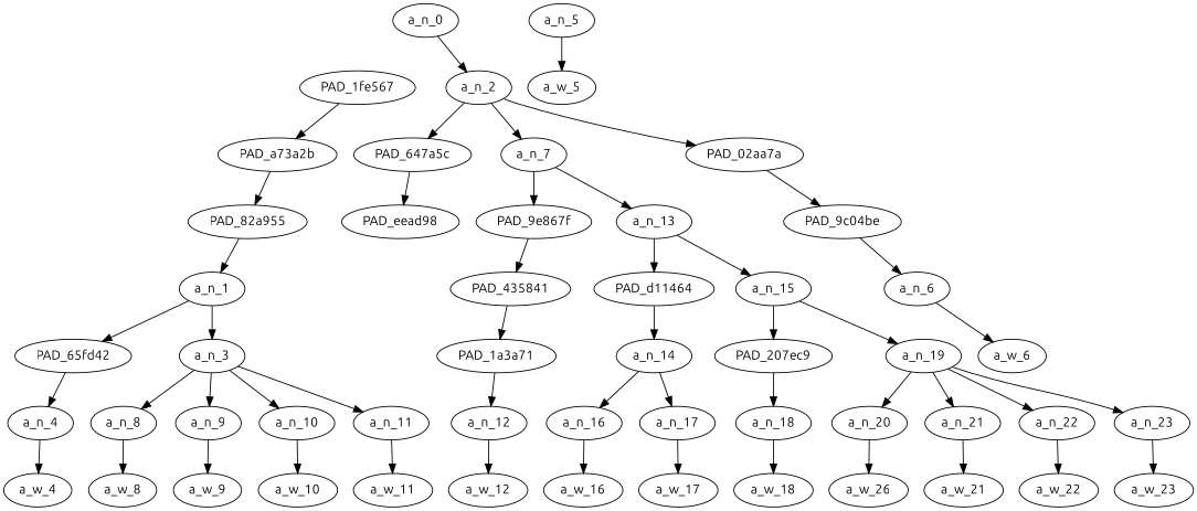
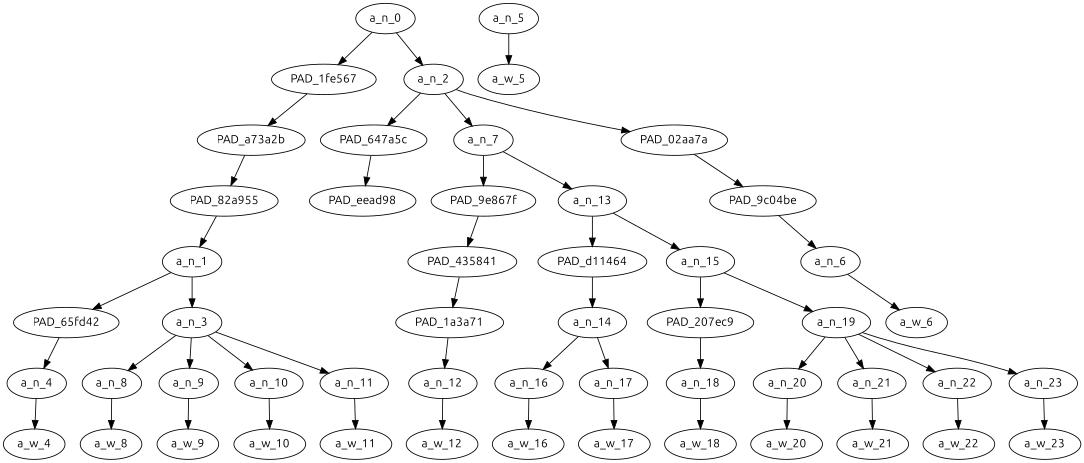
  strict digraph {
    fontname=Ubuntu
    node [div_dir=1 fontname=Ubuntu index=0 level=1 text_span="[6]" value=0.04336343]
    edge [fontname=Ubuntu]
    a_n_0 [level=7 text_span="[0, 1, 2, 3, 4, 5, 6, 7, 8, 9, 10, 11, 12, 13, 14]" value=1.00000000]
    PAD_1fe567 [level=6 text_span="[0, 1, 2, 3, 4, 5]" value=0.45554654]
    a_n_2 [index=1 level=6 text_span="[6, 7, 8, 9, 10, 11, 12, 13, 14]" value=0.54430676]
    PAD_a73a2b [level=5 text_span="[0, 1, 2, 3, 4, 5]" value=0.45554654]
    PAD_647a5c [div_dir=-1 index=1 level=5]
    a_n_7 [index=2 level=5 text_span="[7, 8, 9, 10, 11, 12, 13, 14]" value=0.50089374]
    PAD_02aa7a [div_dir=-1 index=1 level=3]
    PAD_82a955 [level=4 text_span="[0, 1, 2, 3, 4, 5]" value=0.45554654]
    PAD_eead98 [div_dir=-1 index=1 level=4]
    PAD_9e867f [div_dir=-1 index=2 level=4 text_span="[7]" value=0.02397735]
    a_n_13 [index=3 level=4 text_span="[8, 9, 10, 11, 12, 13, 14]" value=0.47685811]
    a_n_1 [level=3 text_span="[0, 1, 2, 3, 4, 5]" value=0.45554654]
    PAD_65fd42 [div_dir=-1 index=1 level=2 text_span="[4]" value=0.03397697]
    a_n_3 [level=2 text_span="[0, 1, 2, 3]" value=0.38267082]
    a_n_4 [div_dir=-1 index=4 text_span="[4]" value=0.03397697]
    a_n_8 [text_span="[0]" value=0.06842037]
    a_n_9 [index=1 text_span="[1]" value=0.10094060]
    a_n_10 [div_dir=-1 index=2 text_span="[2]" value=0.12175042]
    a_n_11 [index=3 text_span="[3]" value=0.09102579]
    a_w_4 [div_dir=0 index=4 level=0 text_span="[4]" value=and]
    a_n_5 [index=5 text_span="[5]" value=0.03863003]
    a_w_5 [div_dir=0 index=5 level=0 text_span="[5]" value=you]
    a_w_8 [div_dir=0 level=0 text_span="[0]" value="<user>"]
    a_w_9 [div_dir=0 index=1 level=0 text_span="[1]" value="<user>1"]
    a_w_10 [div_dir=0 index=2 level=0 text_span="[2]" value="<user>2"]
    a_w_11 [div_dir=0 index=3 level=0 text_span="[3]" value="<user>3"]
    PAD_435841 [div_dir=-1 index=2 level=3 text_span="[7]" value=0.02397735]
    PAD_d11464 [div_dir=-1 index=3 level=3 text_span="[8, 9]" value=0.05920423]
    a_n_15 [index=4 level=3 text_span="[10, 11, 12, 13, 14]" value=0.41757178]
    PAD_9c04be [div_dir=-1 index=3 level=2]
    a_n_6 [div_dir=-1 index=6]
    a_w_6 [div_dir=0 index=6 level=0 value=worship]
    PAD_1a3a71 [div_dir=-1 index=4 level=2 text_span="[7]" value=0.02397735]
    a_n_14 [div_dir=-1 index=5 level=2 text_span="[8, 9]" value=0.05920423]
    PAD_207ec9 [div_dir=-1 index=6 level=2 text_span="[10]" value=0.02220842]
    a_n_19 [index=7 level=2 text_span="[11, 12, 13, 14]" value=0.39522351]
    a_n_12 [div_dir=-1 index=7 text_span="[7]" value=0.02397735]
    a_w_12 [div_dir=0 index=7 level=0 text_span="[7]" value=at]
    a_n_16 [index=8 text_span="[8]" value=0.02224336]
    a_n_17 [div_dir=-1 index=9 text_span="[9]" value=0.03684069]
    a_n_18 [div_dir=-1 index=10 text_span="[10]" value=0.02220842]
    a_n_20 [index=11 text_span="[11]" value=0.02310402]
    a_n_21 [index=12 text_span="[12]" value=0.04353167]
    a_n_22 [index=13 text_span="[13]" value=0.15495432]
    a_n_23 [div_dir=-1 index=14 text_span="[14]" value=0.17348268]
    a_w_16 [div_dir=0 index=8 level=0 text_span="[8]" value=the]
    a_w_17 [div_dir=0 index=9 level=0 text_span="[9]" value=feet]
    a_w_18 [div_dir=0 index=10 level=0 text_span="[10]" value=of]
-   a_w_20 [div_dir=0 index=11 level=0 text_span="[11]" value=a label=a_w_26]
+   a_w_20 [div_dir=0 index=11 level=0 text_span="[11]" value=a]
    a_w_21 [div_dir=0 index=12 level=0 text_span="[12]" value=white]
    a_w_22 [div_dir=0 index=13 level=0 text_span="[13]" value=supremacist]
    a_w_23 [div_dir=0 index=14 level=0 text_span="[14]" value=impeach]
+   a_n_0 -> PAD_1fe567
    a_n_0 -> a_n_2
    PAD_1fe567 -> PAD_a73a2b
    a_n_2 -> PAD_647a5c
    a_n_2 -> a_n_7
    a_n_2 -> PAD_02aa7a
    PAD_a73a2b -> PAD_82a955
    PAD_647a5c -> PAD_eead98
    a_n_7 -> PAD_9e867f
    a_n_7 -> a_n_13
    PAD_02aa7a -> PAD_9c04be
    PAD_82a955 -> a_n_1
    PAD_9e867f -> PAD_435841
    a_n_13 -> PAD_d11464
    a_n_13 -> a_n_15
    a_n_1 -> PAD_65fd42
    a_n_1 -> a_n_3
    PAD_65fd42 -> a_n_4
    a_n_3 -> a_n_8
    a_n_3 -> a_n_9
    a_n_3 -> a_n_10
    a_n_3 -> a_n_11
    a_n_4 -> a_w_4
    a_n_8 -> a_w_8
    a_n_9 -> a_w_9
    a_n_10 -> a_w_10
    a_n_11 -> a_w_11
    a_n_5 -> a_w_5
    PAD_435841 -> PAD_1a3a71
    PAD_d11464 -> a_n_14
    a_n_15 -> PAD_207ec9
    a_n_15 -> a_n_19
    PAD_9c04be -> a_n_6
    a_n_6 -> a_w_6
    PAD_1a3a71 -> a_n_12
    a_n_14 -> a_n_16
    a_n_14 -> a_n_17
    PAD_207ec9 -> a_n_18
    a_n_19 -> a_n_20
    a_n_19 -> a_n_21
    a_n_19 -> a_n_22
    a_n_19 -> a_n_23
    a_n_12 -> a_w_12
    a_n_16 -> a_w_16
    a_n_17 -> a_w_17
    a_n_18 -> a_w_18
    a_n_20 -> a_w_20
    a_n_21 -> a_w_21
    a_n_22 -> a_w_22
    a_n_23 -> a_w_23
  }
